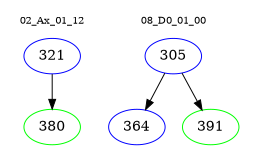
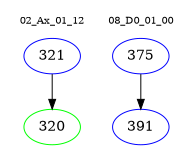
  digraph {
    node [color=blue]
    edge [color=black]
    n1 [label=321]
-   n2 [color=green label=380]
-   n3 [label=305]
-   n4 [label=364]
-   n5 [color=green label=391]
+   n2 [color=green label=320]
+   n3 [label=375]
+   n5 [label=391]
    subgraph cluster_1 {
      color=white
      fontsize=10
      label="02_Ax_01_12"
      n1
      n2
    }
    subgraph cluster_2 {
      color=white
      fontsize=10
      label="08_D0_01_00"
      n3
-     n4
      n5
    }
    n1 -> n2
-   n3 -> n4
    n3 -> n5
  }
